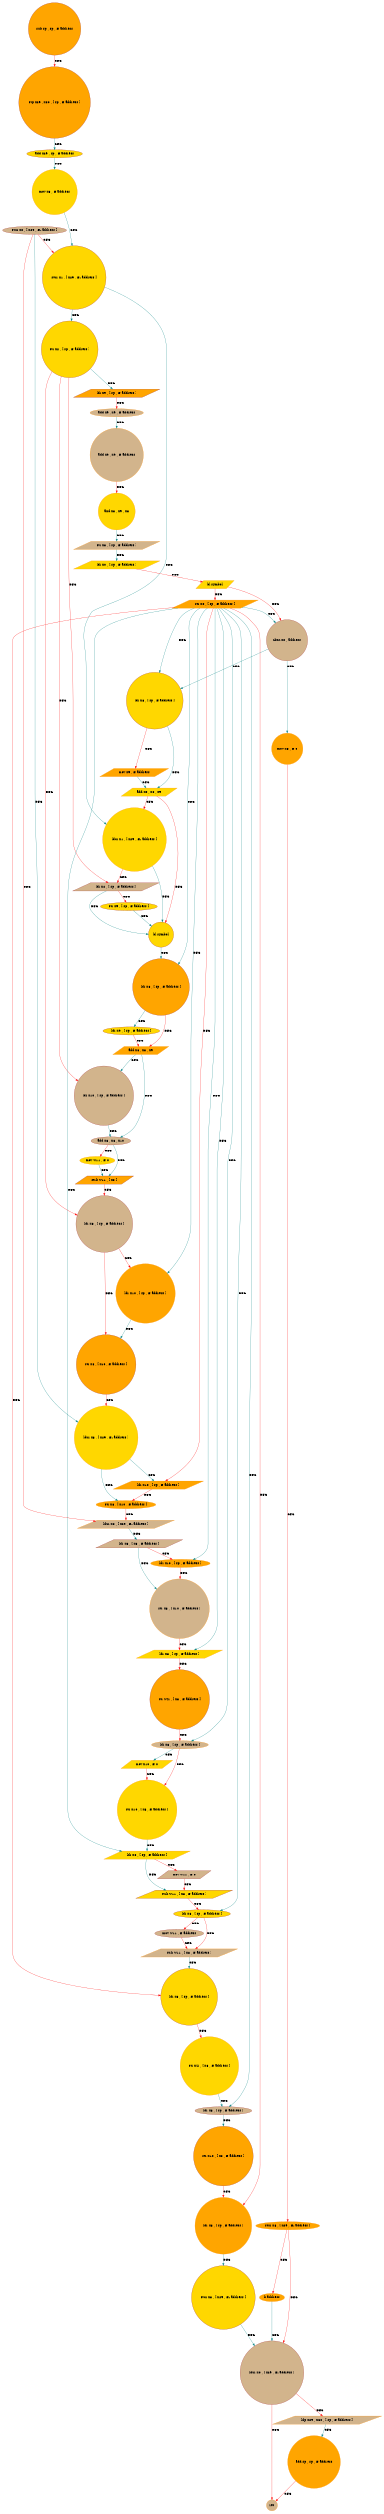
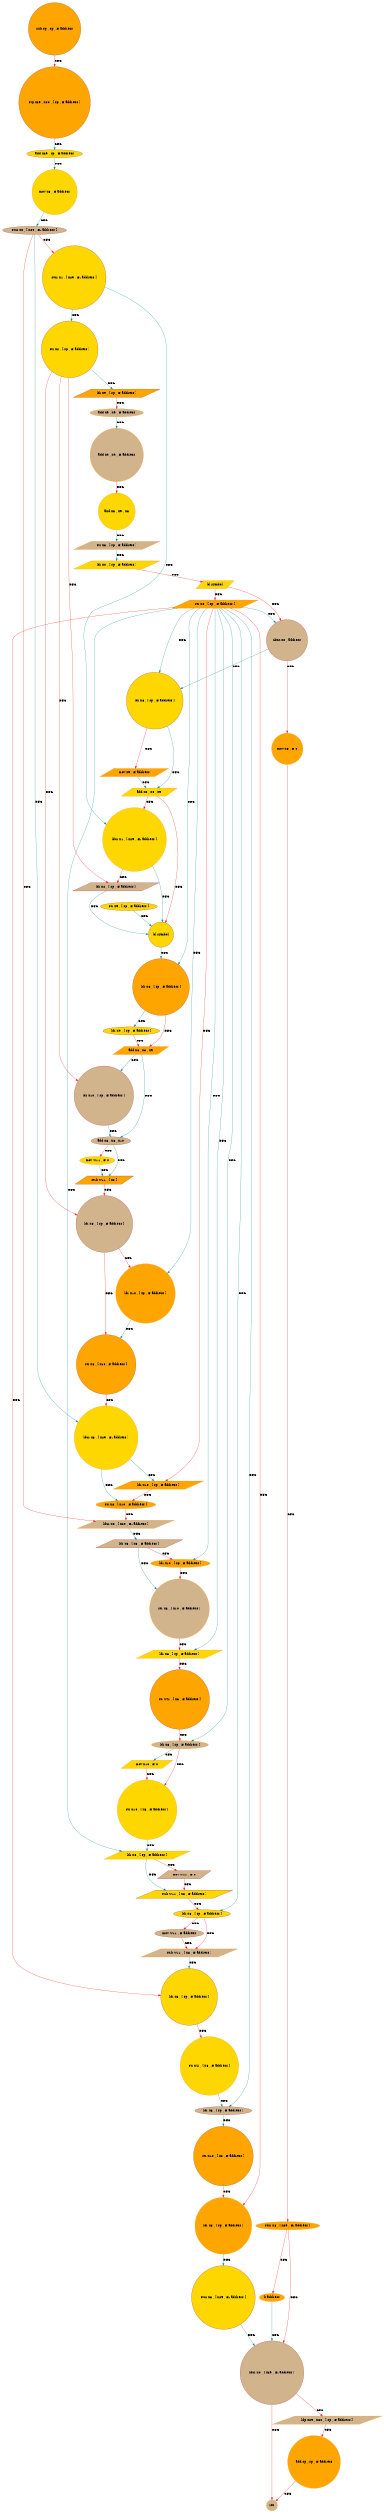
  digraph {
    node [color=darkorange fillcolor=gold shape=circle style=filled]
    edge [color=red]
    n1 [color=brown fillcolor=orange label="sub sp , sp , # address"]
    n2 [color=brown fillcolor=orange label="stp x29 , x30 , [ sp , # address ]"]
    n3 [color=brown label="add x29 , sp , # address" shape=ellipse]
    n4 [label="mov x8 , # address"]
    n5 [color=brown fillcolor=tan label="stur x0 , [ x29 , #- address ]" shape=ellipse]
    n6 [color=brown label="stur x1 , [ x29 , #- address ]"]
    n7 [label="ldur x8 , [ x29 , #- address ]"]
    n8 [fillcolor=tan label="ldur x8 , [ x29 , #- address ]" shape=parallelogram]
    n9 [color=brown label="str x2 , [ sp , # address ]"]
    n10 [label="ldur x1 , [ x29 , #- address ]"]
    n11 [fillcolor=orange label="ldr x10 , [ sp , # address ]" shape=parallelogram]
    n12 [fillcolor=orange label="str x8 , [ x10 , # address ]" shape=ellipse]
    n13 [color=brown fillcolor=tan label="ldr x8 , [ x8 , # address ]" shape=parallelogram]
    n14 [color=brown fillcolor=orange label="ldr x9 , [ sp , # address ]" shape=parallelogram]
    n15 [color=brown fillcolor=tan label="ldr x2 , [ sp , # address ]" shape=parallelogram]
    n16 [color=brown fillcolor=tan label="ldr x10 , [ sp , # address ]"]
    n17 [color=brown fillcolor=tan label="ldr x8 , [ sp , # address ]"]
    n18 [color=brown label="bl symbol"]
    n19 [fillcolor=tan label="add x9 , x9 , # address" shape=ellipse]
    n20 [color=brown label="str x9 , [ sp , # address ]" shape=ellipse]
    n21 [color=brown fillcolor=tan label="add x8 , x8 , x10" shape=ellipse]
    n22 [fillcolor=orange label="ldr x10 , [ sp , # address ]"]
    n23 [color=brown fillcolor=orange label="str x8 , [ x10 , # address ]"]
    n24 [fillcolor=tan label="add x9 , x9 , # address"]
    n25 [label="and x8 , x9 , x8"]
    n26 [fillcolor=tan label="str x8 , [ sp , # address ]" shape=parallelogram]
    n27 [label="ldr x0 , [ sp , # address ]" shape=parallelogram]
    n28 [label="bl symbol" shape=parallelogram]
    n29 [fillcolor=orange label="str x0 , [ sp , # address ]" shape=parallelogram]
    n30 [color=brown fillcolor=tan label="cbnz x0 , address"]
    n31 [color=brown label="ldr x8 , [ sp , # address ]"]
    n32 [color=brown fillcolor=orange label="ldr x8 , [ sp , # address ]"]
    n33 [fillcolor=orange label="ldr x10 , [ sp , # address ]" shape=ellipse]
    n34 [label="ldr x8 , [ sp , # address ]" shape=parallelogram]
    n35 [fillcolor=tan label="ldr x8 , [ sp , # address ]" shape=ellipse]
    n36 [label="ldr x8 , [ sp , # address ]" shape=parallelogram]
    n37 [color=brown label="ldr x8 , [ sp , # address ]" shape=ellipse]
    n38 [color=brown label="ldr x8 , [ sp , # address ]"]
    n39 [color=brown fillcolor=tan label="ldr x8 , [ sp , # address ]" shape=ellipse]
    n40 [fillcolor=orange label="ldr x8 , [ sp , # address ]"]
    n41 [fillcolor=orange label="mov x8 , # 0"]
    n42 [fillcolor=orange label="mov x9 , # address" shape=parallelogram]
    n43 [label="add x0 , x8 , x9" shape=parallelogram]
    n44 [color=brown label="ldr x9 , [ sp , # address ]" shape=ellipse]
    n45 [fillcolor=orange label="add x8 , x8 , x9" shape=parallelogram]
    n46 [fillcolor=tan label="str x8 , [ x10 , # address ]"]
    n47 [color=brown fillcolor=orange label="str wzr , [ x8 , # address ]"]
    n48 [label="mov x10 , # 0" shape=parallelogram]
    n49 [label="str x10 , [ x8 , # address ]"]
    n50 [color=brown fillcolor=tan label="mov w11 , # 0" shape=parallelogram]
    n51 [color=brown label="strh w11 , [ x8 , # address ]" shape=parallelogram]
    n52 [color=brown fillcolor=tan label="mov w11 , # address" shape=ellipse]
    n53 [fillcolor=tan label="strh w11 , [ x8 , # address ]" shape=parallelogram]
    n54 [label="str xzr , [ x8 , # address ]"]
    n55 [color=brown fillcolor=orange label="str x10 , [ x8 , # address ]"]
    n56 [color=brown label="stur x8 , [ x29 , #- address ]"]
    n57 [fillcolor=orange label="stur x8 , [ x29 , #- address ]" shape=ellipse]
    n58 [color=brown fillcolor=tan label="ldur x0 , [ x29 , #- address ]"]
    n59 [fillcolor=orange label="b address" shape=ellipse]
    n60 [label="mov w11 , # 0" shape=ellipse]
    n61 [color=brown fillcolor=orange label="strb w11 , [ x8 ]" shape=parallelogram]
    n62 [fillcolor=tan label="ldp x29 , x30 , [ sp , # address ]" shape=parallelogram]
    n63 [fillcolor=tan label=ret]
    n64 [fillcolor=orange label="add sp , sp , # address"]
    n1 -> n2 [label=CFG]
    n2 -> n3 [color=teal label=CFG]
    n3 -> n4 [color=teal label=DFG]
-   n4 -> n6 [color=teal label=CFG]
+   n4 -> n5 [color=teal label=CFG]
    n5 -> n6 [label=CFG]
    n5 -> n7 [color=teal label=DFG]
    n5 -> n8 [label=DFG]
    n6 -> n9 [color=teal label=CFG]
    n6 -> n10 [color=teal label=DFG]
    n7 -> n11 [color=teal label=CFG]
    n7 -> n12 [color=teal label=DFG]
    n8 -> n13 [color=teal label=DFG]
    n9 -> n14 [color=teal label=DFG]
    n9 -> n15 [label=DFG]
    n9 -> n16 [label=DFG]
    n9 -> n17 [label=DFG]
    n10 -> n15 [label=CFG]
    n10 -> n18 [color=teal label=DFG]
    n11 -> n12 [label=DFG]
    n12 -> n8 [label=CFG]
    n13 -> n33 [label=CFG]
    n13 -> n46 [color=teal label=DFG]
    n14 -> n19 [label=DFG]
    n15 -> n18 [color=teal label=DFG]
-   n15 -> n20 [label=CFG]
    n16 -> n21 [color=teal label=DFG]
    n17 -> n22 [label=CFG]
    n17 -> n23 [label=DFG]
    n18 -> n32 [color=teal label=CFG]
    n19 -> n24 [color=teal label=DFG]
    n20 -> n18 [color=teal label=CFG]
    n21 -> n60 [label=CFG]
    n21 -> n61 [color=teal label=DFG]
    n22 -> n23 [color=teal label=DFG]
    n23 -> n7 [label=CFG]
    n24 -> n25 [label=DFG]
    n25 -> n26 [color=teal label=DFG]
    n26 -> n27 [color=teal label=DFG]
    n27 -> n28 [label=DFG]
    n28 -> n29 [label=DFG]
    n28 -> n30 [label=DFG]
    n29 -> n11 [label=DFG]
    n29 -> n22 [color=teal label=DFG]
    n29 -> n30 [color=teal label=CFG]
    n29 -> n31 [color=teal label=DFG]
    n29 -> n32 [color=teal label=DFG]
    n29 -> n33 [color=teal label=DFG]
    n29 -> n34 [color=teal label=DFG]
    n29 -> n35 [color=teal label=DFG]
    n29 -> n36 [color=teal label=DFG]
    n29 -> n37 [color=teal label=DFG]
    n29 -> n38 [label=DFG]
    n29 -> n39 [color=teal label=DFG]
    n29 -> n40 [label=DFG]
    n30 -> n31 [color=teal label=CFG]
-   n30 -> n41 [color=teal label=CFG]
+   n30 -> n41 [label=CFG]
    n31 -> n42 [label=CFG]
    n31 -> n43 [color=teal label=DFG]
    n32 -> n44 [color=teal label=CFG]
    n32 -> n45 [label=DFG]
    n33 -> n46 [label=DFG]
    n34 -> n47 [label=DFG]
    n35 -> n48 [color=teal label=CFG]
    n35 -> n49 [label=DFG]
    n36 -> n50 [label=CFG]
    n36 -> n51 [color=teal label=DFG]
    n37 -> n52 [label=CFG]
    n37 -> n53 [label=DFG]
    n38 -> n54 [label=DFG]
    n39 -> n55 [color=teal label=DFG]
    n40 -> n56 [color=teal label=DFG]
    n41 -> n57 [label=CFG]
    n42 -> n43 [color=teal label=CFG]
    n43 -> n10 [label=CFG]
    n43 -> n18 [label=DFG]
    n44 -> n45 [label=CFG]
    n45 -> n16 [color=teal label=CFG]
    n45 -> n21 [color=teal label=DFG]
    n46 -> n34 [label=CFG]
    n47 -> n35 [label=CFG]
    n48 -> n49 [label=CFG]
    n49 -> n36 [color=teal label=CFG]
    n50 -> n51 [label=CFG]
    n51 -> n37 [label=CFG]
    n52 -> n53 [label=CFG]
    n53 -> n38 [color=teal label=CFG]
    n54 -> n39 [color=teal label=CFG]
    n55 -> n40 [label=CFG]
    n56 -> n58 [color=teal label=DFG]
    n57 -> n58 [label=DFG]
    n57 -> n59 [label=CFG]
-   n58 -> n62 [label=DFG]
+   n58 -> n62 [label=CFG]
    n58 -> n63 [label=DFG]
    n59 -> n58 [color=teal label=CFG]
    n60 -> n61 [color=teal label=CFG]
    n61 -> n17 [label=CFG]
-   n62 -> n64 [color=teal label=CFG]
+   n62 -> n64 [label=CFG]
    n64 -> n63 [label=CFG]
  }
